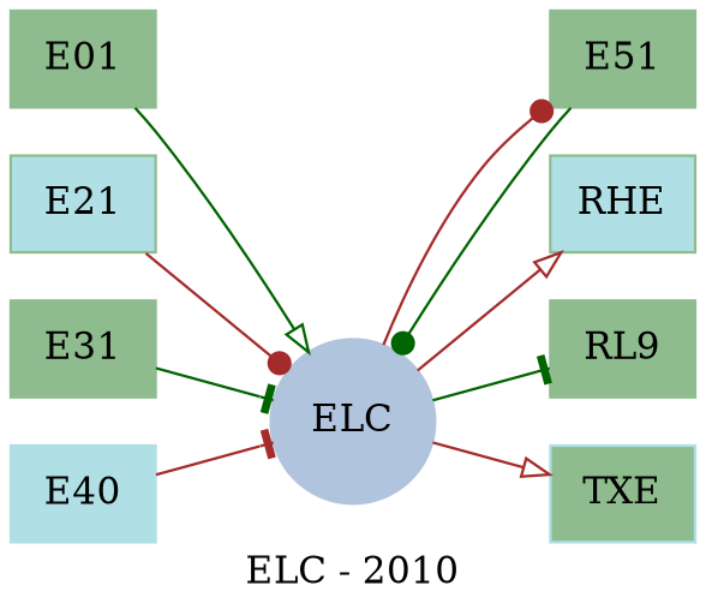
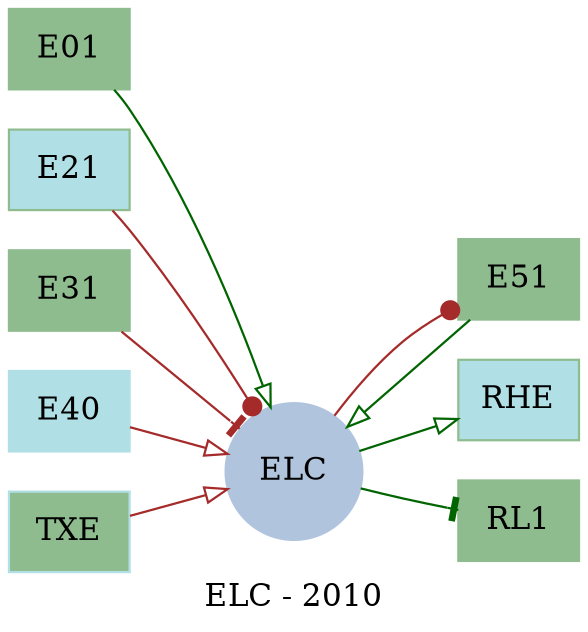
  strict digraph {
    compound=True
    concentrate=True
    fontname="DejaVu Serif"
    label="ELC - 2010"
    rankdir=LR
    splines=True
    node [color=darkseagreen fontname="DejaVu Serif" shape=box style=filled]
    edge [arrowhead=onormal color=brown fontname="DejaVu Serif" fontsize=8 labelfloat=False labelfontcolor=lightgreen weight=0.5]
    E01
    E21 [fillcolor=powderblue]
    E31
    E51
    RHE [fillcolor=powderblue]
-   RL1 [label=RL9]
+   RL1
    n7 [color=powderblue label=E40]
    TXE [color=powderblue fillcolor=darkseagreen]
    ELC [color=lightsteelblue shape=circle]
    subgraph sub_1 {
      E01
      E21
      E31
      E51
      RHE
      RL1
      n7
      TXE
    }
    subgraph sub_2 {
      E01
      E21
      E31
      E51
      RHE
      RL1
      ELC
    }
    subgraph sub_3 {
      n7
      TXE
      ELC
    }
    E01 -> ELC [color=darkgreen label="   "]
    E21 -> ELC [arrowhead=dot label="   "]
-   E31 -> ELC [arrowhead=tee color=darkgreen label="   "]
-   E51 -> ELC [arrowhead=dot color=darkgreen label="   "]
-   n7 -> ELC [arrowhead=tee label="   "]
+   E31 -> ELC [arrowhead=tee label="   "]
+   E51 -> ELC [color=darkgreen label="   "]
+   n7 -> ELC [label="   "]
    ELC -> E51 [arrowhead=dot label="   "]
-   ELC -> RHE [label="   "]
+   ELC -> RHE [color=darkgreen label="   "]
    ELC -> RL1 [arrowhead=tee color=darkgreen label="   "]
-   ELC -> TXE [label="   "]
+   TXE -> ELC [label="   "]
  }
